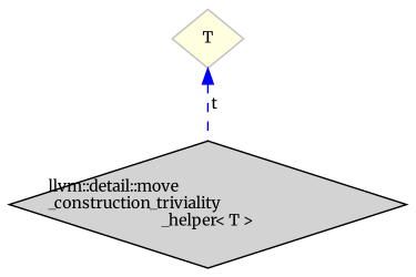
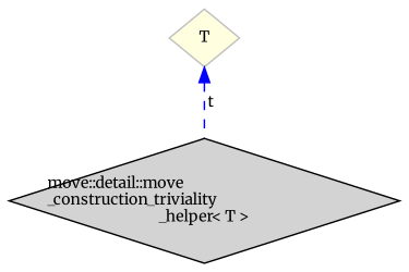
  digraph {
    fontname=Merriweather
    node [fontname=Merriweather fontsize=10 shape=diamond style=filled]
-   n1 [color=black fillcolor=lightgrey fontcolor=black height=0.2 label="llvm::detail::move\l_construction_triviality\l_helper\< T \>" width=0.4]
+   n1 [color=black fillcolor=lightgrey fontcolor=black height=0.2 label="move::detail::move\l_construction_triviality\l_helper\< T \>" width=0.4]
    n2 [color=grey75 height=0.2 label=T width=0.4 fillcolor=lightyellow]
    n2 -> n1 [color=blue dir=back fontname=Merriweather fontsize=10 label=" t" labelfontname=Helvetica labelfontsize=10 style=dashed]
  }
